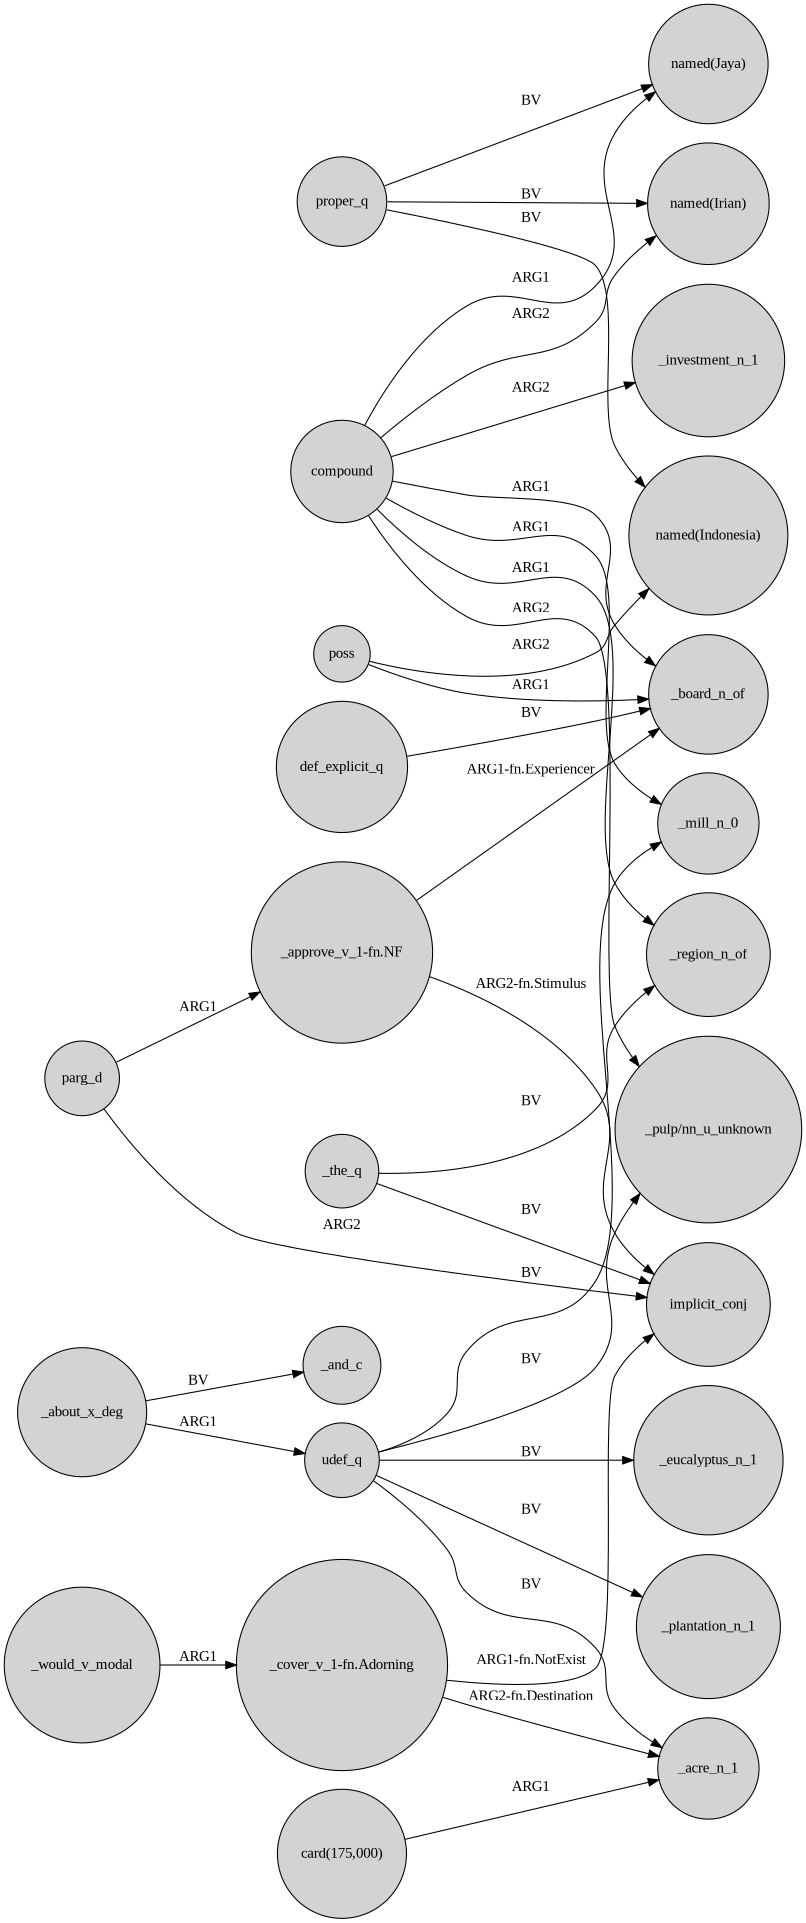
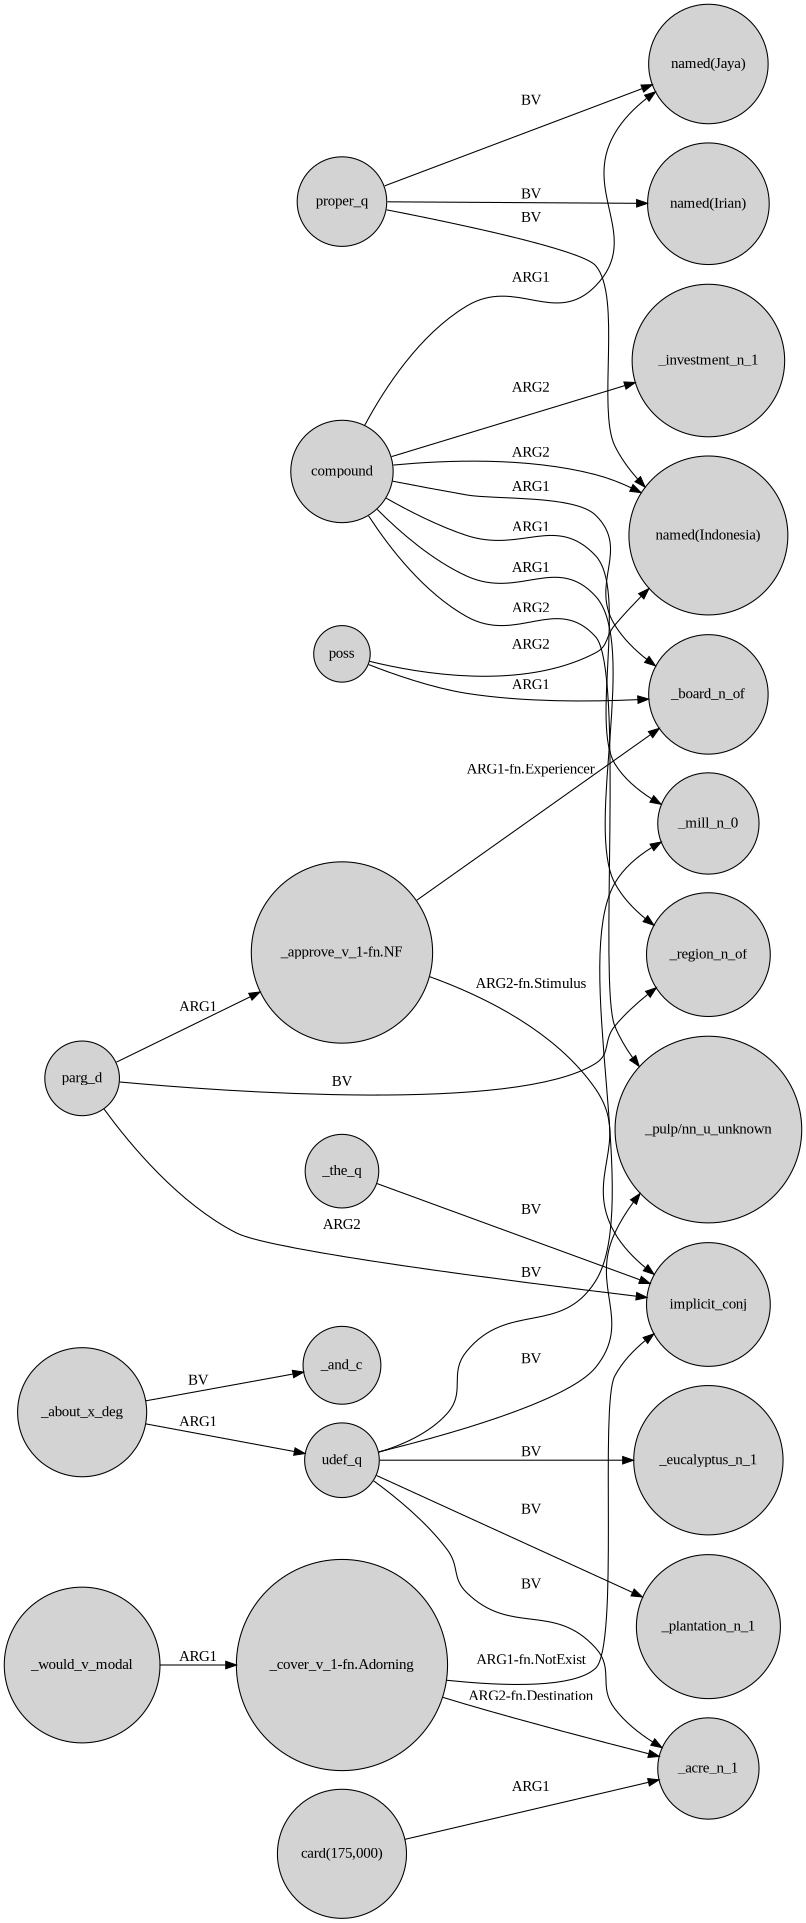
  digraph {
    fontname="Liberation Serif"
    rankdir=LR
    node [fontname="Liberation Serif" shape=circle style=filled]
    edge [fontname="Liberation Serif"]
    proper_q
    "named(Jaya)"
    "named(Indonesia)"
    "named(Irian)"
    parg_d
    implicit_conj
    "_approve_v_1-fn.NF"
    _board_n_of
    compound
    n10 [label=_mill_n_0]
    "_pulp/nn_u_unknown"
    _investment_n_1
    _region_n_of
    udef_q
    _plantation_n_1
    _acre_n_1
    _eucalyptus_n_1
    _the_q
    poss
    _would_v_modal
    "_cover_v_1-fn.Adorning"
-   def_explicit_q
    _about_x_deg
    _and_c
    "card(175,000)"
    proper_q -> "named(Jaya)" [label=BV]
    proper_q -> "named(Indonesia)" [label=BV]
    proper_q -> "named(Irian)" [label=BV]
    parg_d -> implicit_conj [label=ARG2]
    parg_d -> "_approve_v_1-fn.NF" [label=ARG1]
    "_approve_v_1-fn.NF" -> implicit_conj [label="ARG2-fn.Stimulus"]
    "_approve_v_1-fn.NF" -> _board_n_of [label="ARG1-fn.Experiencer"]
    compound -> "named(Jaya)" [label=ARG1]
-   compound -> "named(Irian)" [label=ARG2]
+   compound -> "named(Indonesia)" [label=ARG2]
    compound -> _board_n_of [label=ARG1]
    compound -> n10 [label=ARG1]
    compound -> "_pulp/nn_u_unknown" [label=ARG2]
    compound -> _investment_n_1 [label=ARG2]
    compound -> _region_n_of [label=ARG1]
    udef_q -> n10 [label=BV]
    udef_q -> "_pulp/nn_u_unknown" [label=BV]
    udef_q -> _plantation_n_1 [label=BV]
    udef_q -> _acre_n_1 [label=BV]
    udef_q -> _eucalyptus_n_1 [label=BV]
    _the_q -> implicit_conj [label=BV]
-   _the_q -> _region_n_of [label=BV]
+   parg_d -> _region_n_of [label=BV]
    poss -> "named(Indonesia)" [label=ARG2]
    poss -> _board_n_of [label=ARG1]
    _would_v_modal -> "_cover_v_1-fn.Adorning" [label=ARG1]
    "_cover_v_1-fn.Adorning" -> implicit_conj [label="ARG1-fn.NotExist"]
    "_cover_v_1-fn.Adorning" -> _acre_n_1 [label="ARG2-fn.Destination"]
-   def_explicit_q -> _board_n_of [label=BV]
    _about_x_deg -> udef_q [label=ARG1]
    _about_x_deg -> _and_c [label=BV]
    "card(175,000)" -> _acre_n_1 [label=ARG1]
  }
